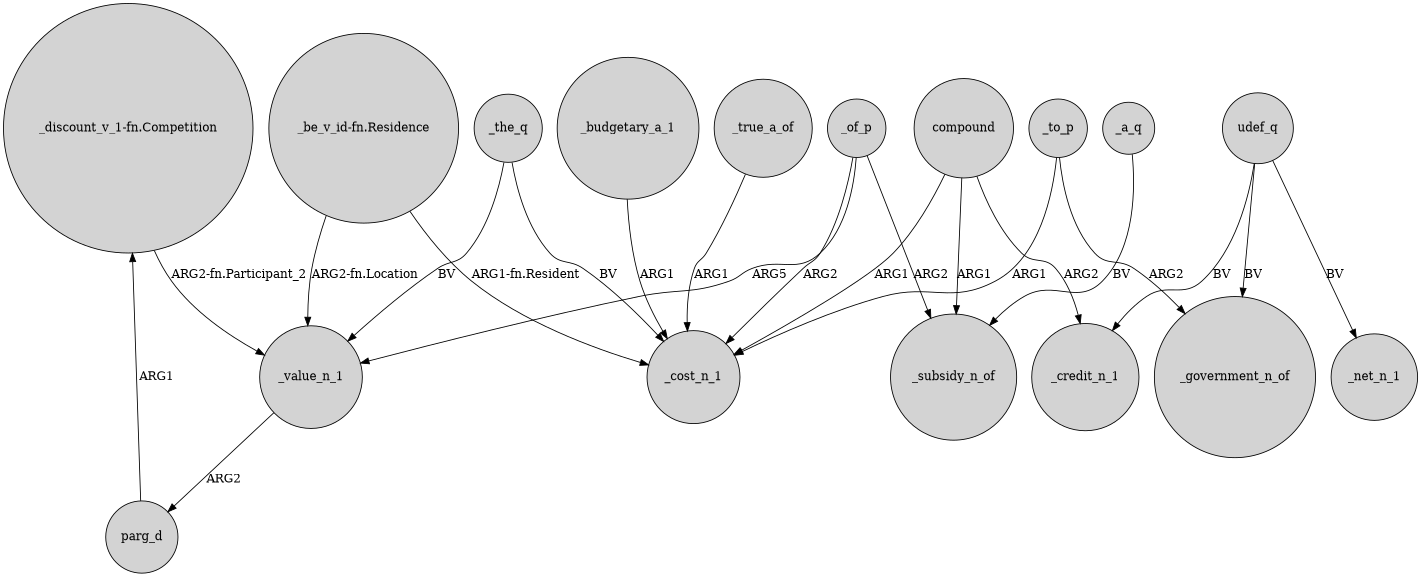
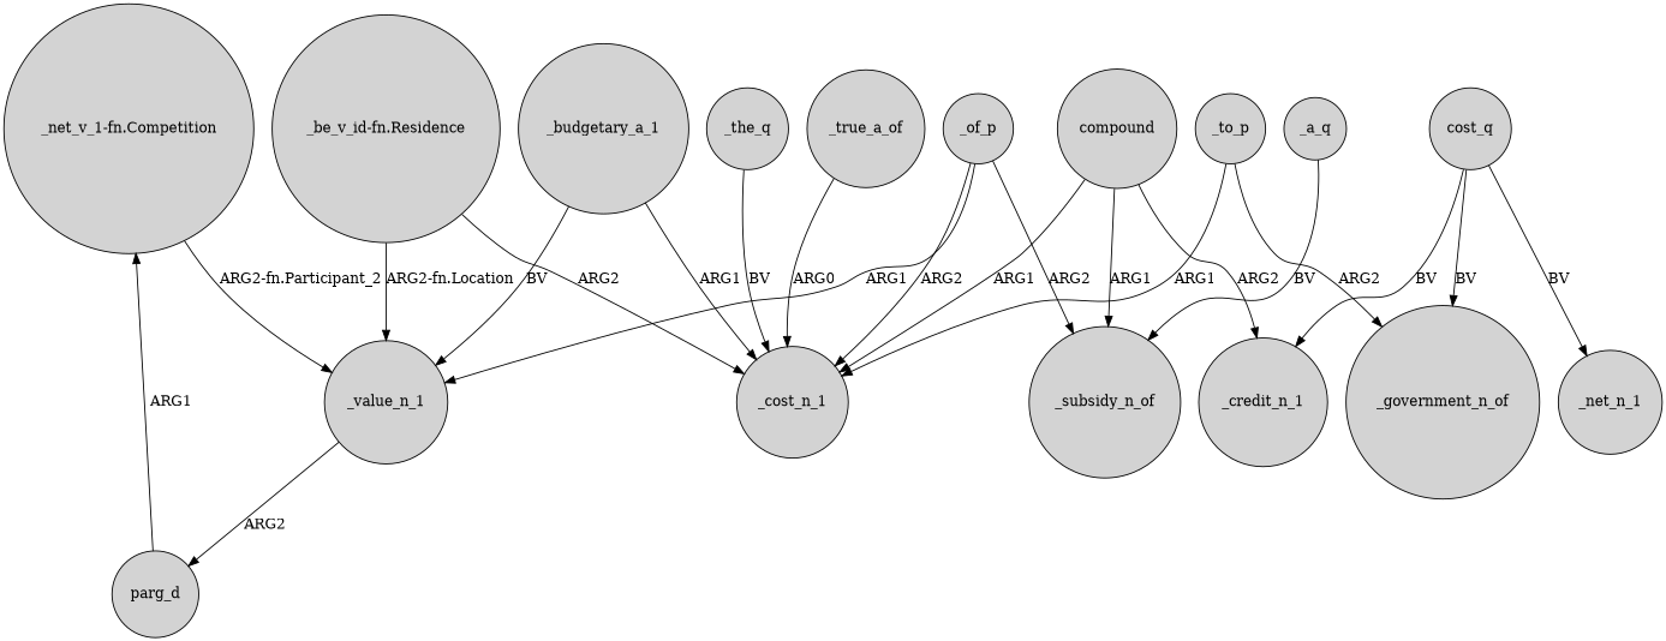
  digraph {
    node [shape=circle style=filled]
-   "_discount_v_1-fn.Competition"
+   "_discount_v_1-fn.Competition" [label="_net_v_1-fn.Competition"]
    _value_n_1
    parg_d
    compound
    _cost_n_1
    _subsidy_n_of
    _credit_n_1
-   udef_q
+   udef_q [label=cost_q]
    _net_n_1
    _government_n_of
    _budgetary_a_1
    _the_q
    _a_q
    _true_a_of
    "_be_v_id-fn.Residence"
    _of_p
    _to_p
    "_discount_v_1-fn.Competition" -> _value_n_1 [label="ARG2-fn.Participant_2"]
    _value_n_1 -> parg_d [label=ARG2]
    parg_d -> "_discount_v_1-fn.Competition" [label=ARG1]
    compound -> _cost_n_1 [label=ARG1]
    compound -> _subsidy_n_of [label=ARG1]
    compound -> _credit_n_1 [label=ARG2]
    udef_q -> _credit_n_1 [label=BV]
    udef_q -> _net_n_1 [label=BV]
    udef_q -> _government_n_of [label=BV]
    _budgetary_a_1 -> _cost_n_1 [label=ARG1]
-   _the_q -> _value_n_1 [label=BV]
+   _budgetary_a_1 -> _value_n_1 [label=BV]
    _the_q -> _cost_n_1 [label=BV]
    _a_q -> _subsidy_n_of [label=BV]
-   _true_a_of -> _cost_n_1 [label=ARG1]
+   _true_a_of -> _cost_n_1 [label=ARG0]
    "_be_v_id-fn.Residence" -> _value_n_1 [label="ARG2-fn.Location"]
-   "_be_v_id-fn.Residence" -> _cost_n_1 [label="ARG1-fn.Resident"]
-   _of_p -> _value_n_1 [label=ARG5]
+   "_be_v_id-fn.Residence" -> _cost_n_1 [label=ARG2]
+   _of_p -> _value_n_1 [label=ARG1]
    _of_p -> _cost_n_1 [label=ARG2]
    _of_p -> _subsidy_n_of [label=ARG2]
    _to_p -> _cost_n_1 [label=ARG1]
    _to_p -> _government_n_of [label=ARG2]
  }
